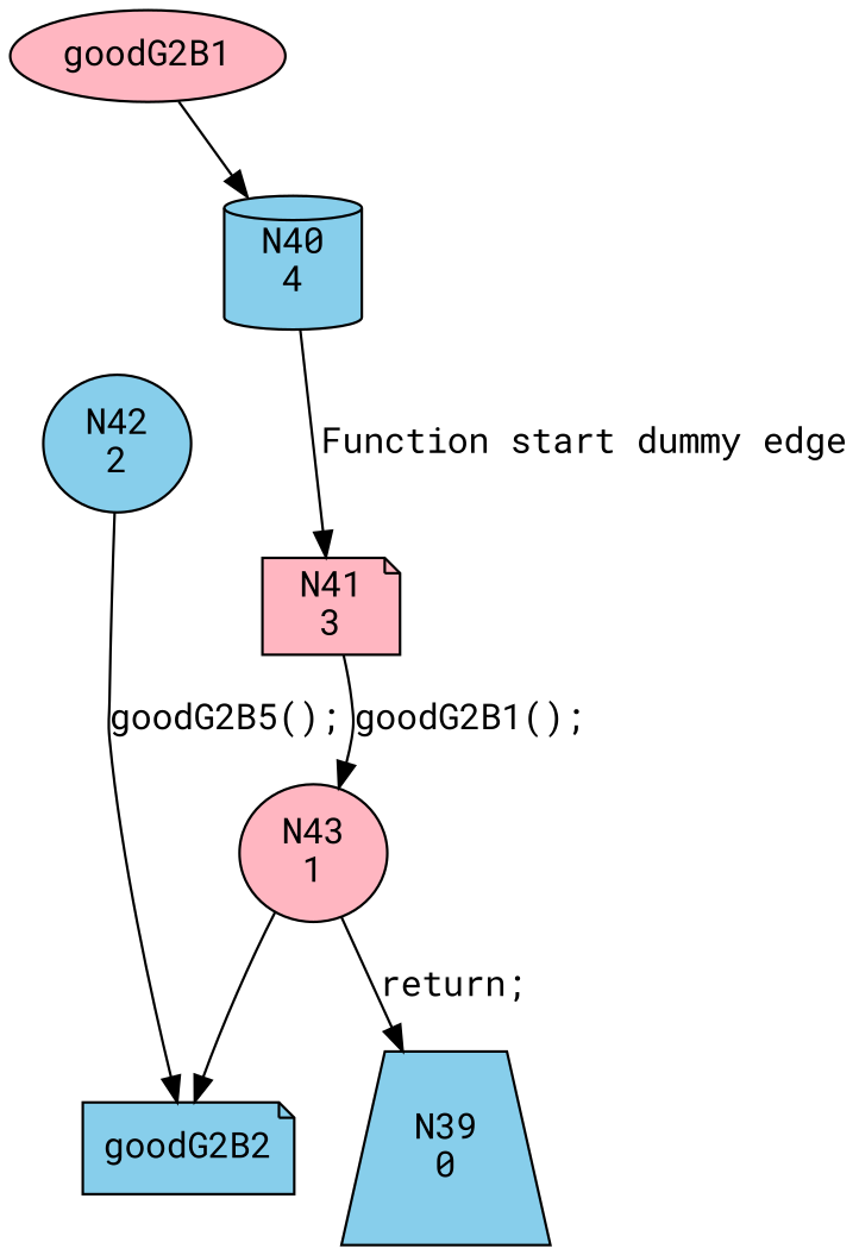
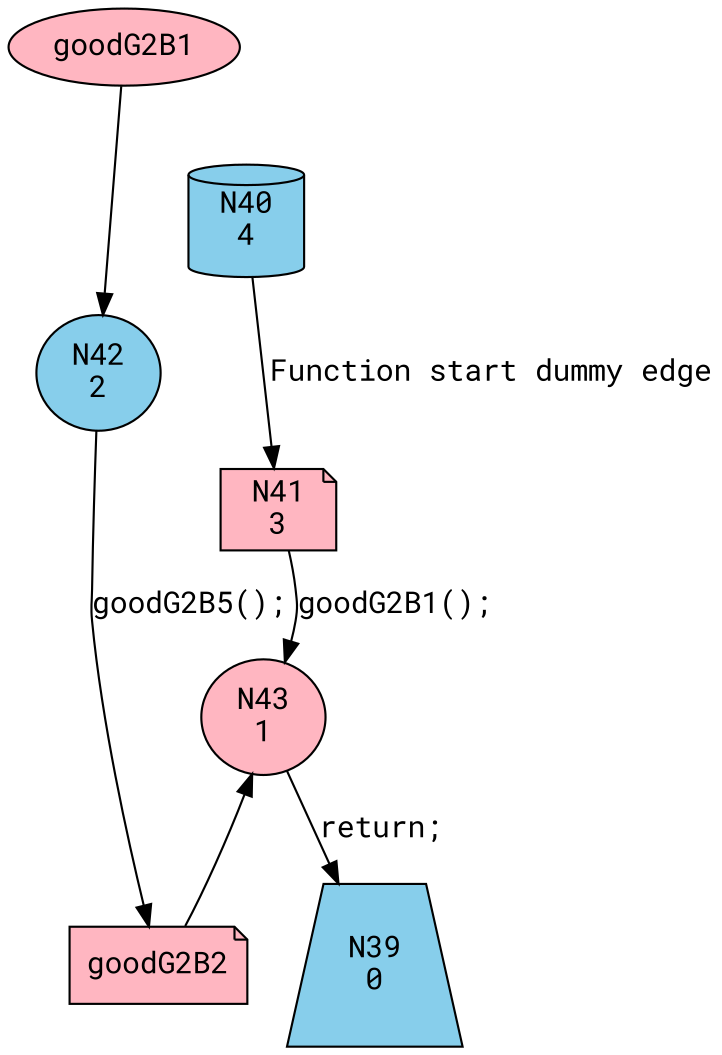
  digraph {
    fontname="Roboto Mono"
    node [fillcolor=skyblue fontname="Roboto Mono" shape=ellipse style=filled]
    edge [fontname="Roboto Mono"]
    n1 [fillcolor=lightpink label="N41\n3" shape=note]
    n2 [fillcolor=lightpink label="N43\n1"]
    n3 [fillcolor=lightpink label=goodG2B1]
    n4 [label="N42\n2"]
-   n5 [label=goodG2B2 shape=note]
+   n5 [fillcolor=lightpink label=goodG2B2 shape=note]
    n6 [label="N39\n0" shape=trapezium]
    n7 [label="N40\n4" shape=cylinder]
    n1 -> n2 [label="goodG2B1();"]
    n2 -> n6 [label="return;"]
-   n3 -> n7
+   n3 -> n4
    n4 -> n5 [label="goodG2B5();"]
-   n2 -> n5
+   n5 -> n2
    n7 -> n1 [label="Function start dummy edge"]
  }
